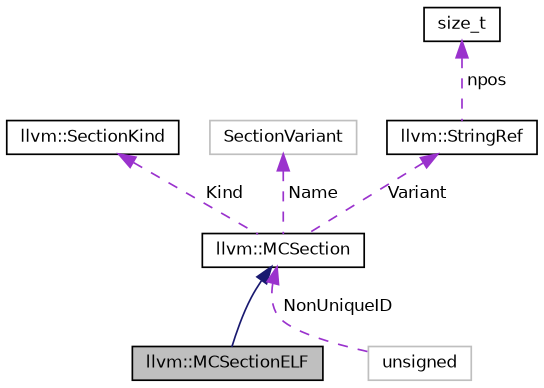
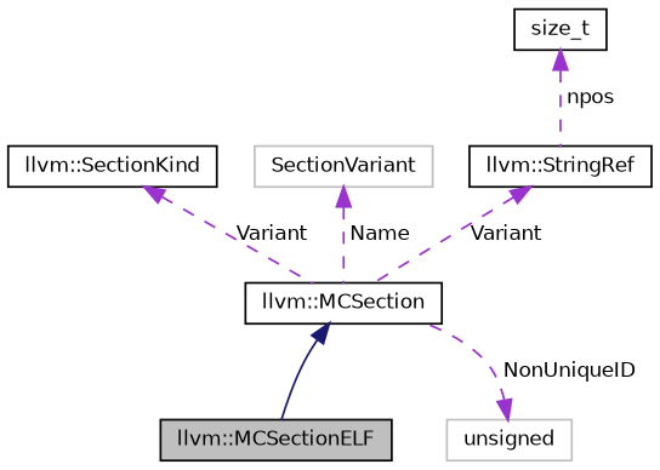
  digraph {
    node [color=black fontname=Helvetica fontsize=10 shape=record]
    edge [color=darkorchid3 dir=back fontname=Helvetica fontsize=10 labelfontname=Helvetica labelfontsize=10 style=dashed]
    n1 [fillcolor=grey75 fontcolor=black height=0.2 label="llvm::MCSectionELF" style=filled width=0.4]
    n2 [height=0.2 label="llvm::MCSection" width=0.4]
    n3 [height=0.2 label="llvm::SectionKind" width=0.4]
    n4 [color=grey75 height=0.2 label=SectionVariant width=0.4]
    n5 [color=grey75 height=0.2 label=unsigned width=0.4]
    n6 [height=0.2 label="llvm::StringRef" width=0.4]
    n7 [height=0.2 label=size_t width=0.4]
    n2 -> n1 [color=midnightblue style=solid]
-   n3 -> n2 [label=" Kind"]
+   n3 -> n2 [label=" Variant"]
    n4 -> n2 [label=" Name"]
-   n2 -> n5 [label=" NonUniqueID"]
+   n5 -> n2 [label=" NonUniqueID"]
    n6 -> n2 [label=" Variant"]
    n7 -> n6 [label=" npos"]
  }
